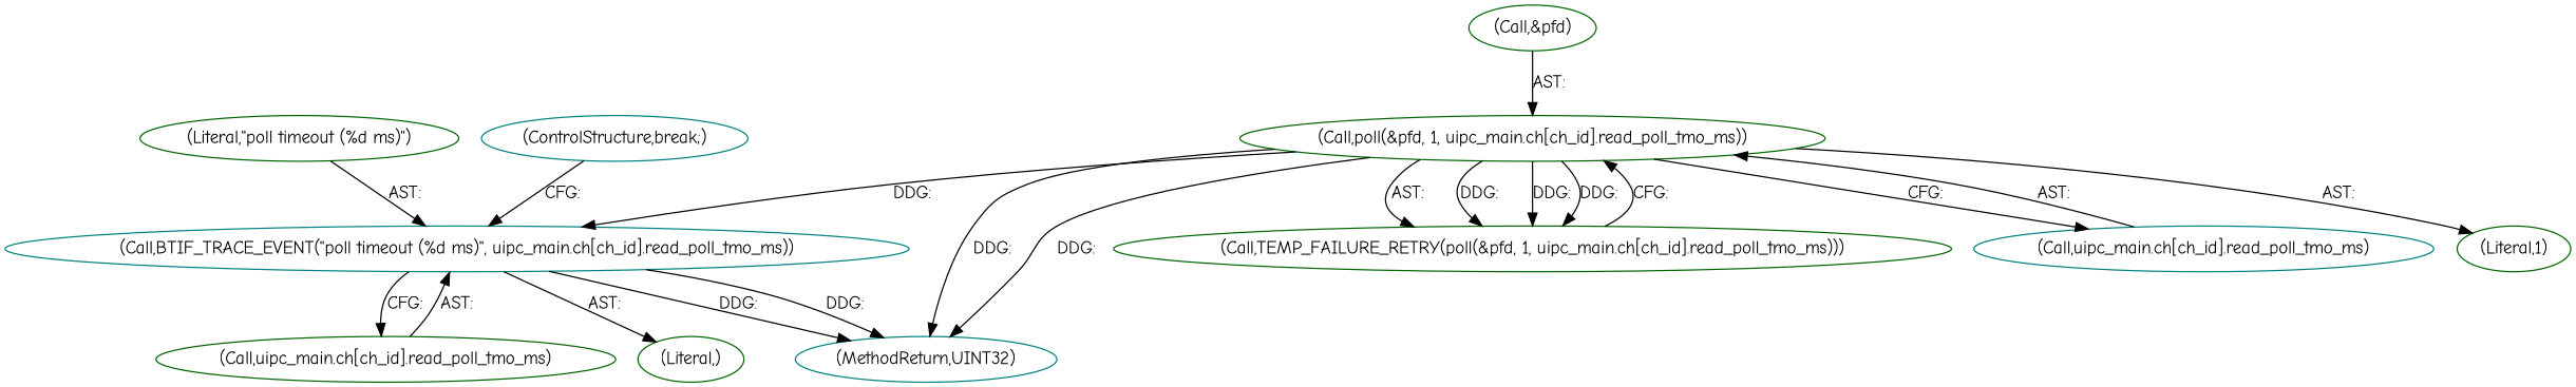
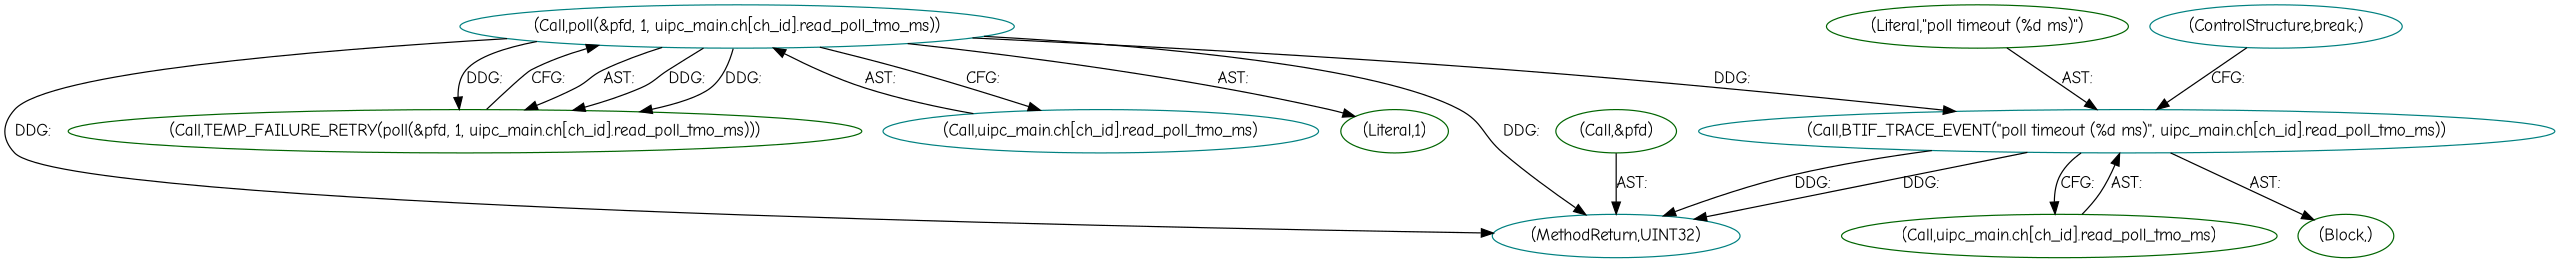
  digraph {
    fontname="Comic Neue"
    node [color=darkgreen fontname="Comic Neue"]
    edge [fontname="Comic Neue"]
    n1 [color=teal label="(Call,BTIF_TRACE_EVENT(\"poll timeout (%d ms)\", uipc_main.ch[ch_id].read_poll_tmo_ms))"]
    n2 [label="(Call,uipc_main.ch[ch_id].read_poll_tmo_ms)"]
-   n3 [label="(Literal,)"]
+   n3 [label="(Block,)"]
    n4 [color=teal label="(MethodReturn,UINT32)"]
-   n5 [label="(Call,poll(&pfd, 1, uipc_main.ch[ch_id].read_poll_tmo_ms))"]
+   n5 [color=teal label="(Call,poll(&pfd, 1, uipc_main.ch[ch_id].read_poll_tmo_ms))"]
    n6 [label="(Call,TEMP_FAILURE_RETRY(poll(&pfd, 1, uipc_main.ch[ch_id].read_poll_tmo_ms)))"]
    n7 [color=teal label="(Call,uipc_main.ch[ch_id].read_poll_tmo_ms)"]
    n8 [label="(Literal,1)"]
    n9 [label="(Literal,\"poll timeout (%d ms)\")"]
    n10 [label="(Call,&pfd)"]
    n11 [color=teal label="(ControlStructure,break;)"]
    n1 -> n2 [label="CFG: "]
    n1 -> n3 [label="AST: "]
    n1 -> n4 [label="DDG: "]
    n1 -> n4 [label="DDG: "]
    n2 -> n1 [label="AST: "]
    n5 -> n1 [label="DDG: "]
    n5 -> n4 [label="DDG: "]
    n5 -> n4 [label="DDG: "]
    n5 -> n6 [label="AST: "]
    n5 -> n6 [label="DDG: "]
    n5 -> n6 [label="DDG: "]
    n5 -> n6 [label="DDG: "]
    n5 -> n7 [label="CFG: "]
    n5 -> n8 [label="AST: "]
    n6 -> n5 [label="CFG: "]
    n7 -> n5 [label="AST: "]
    n9 -> n1 [label="AST: "]
-   n10 -> n5 [label="AST: "]
+   n10 -> n4 [label="AST: "]
    n11 -> n1 [label="CFG: "]
  }
